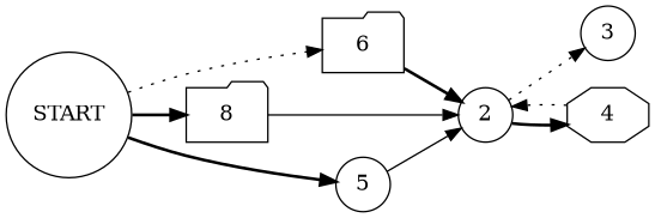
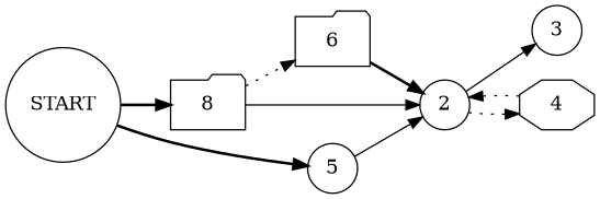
  digraph {
    rankdir=LR
    node [shape=circle]
    edge [style=bold]
    n1 [label=START]
    n2 [label=8 shape=folder]
    5
    6 [shape=folder]
    2
    3
    4 [shape=octagon]
    n1 -> n2
    n1 -> 5
-   n1 -> 6 [style=dotted]
+   n2 -> 6 [style=dotted]
    n2 -> 2 [style=solid]
    5 -> 2 [style=solid]
    6 -> 2
-   2 -> 3 [style=dotted]
-   2 -> 4
+   2 -> 3 [style=solid]
+   2 -> 4 [style=dotted]
    4 -> 2 [style=dotted]
  }
